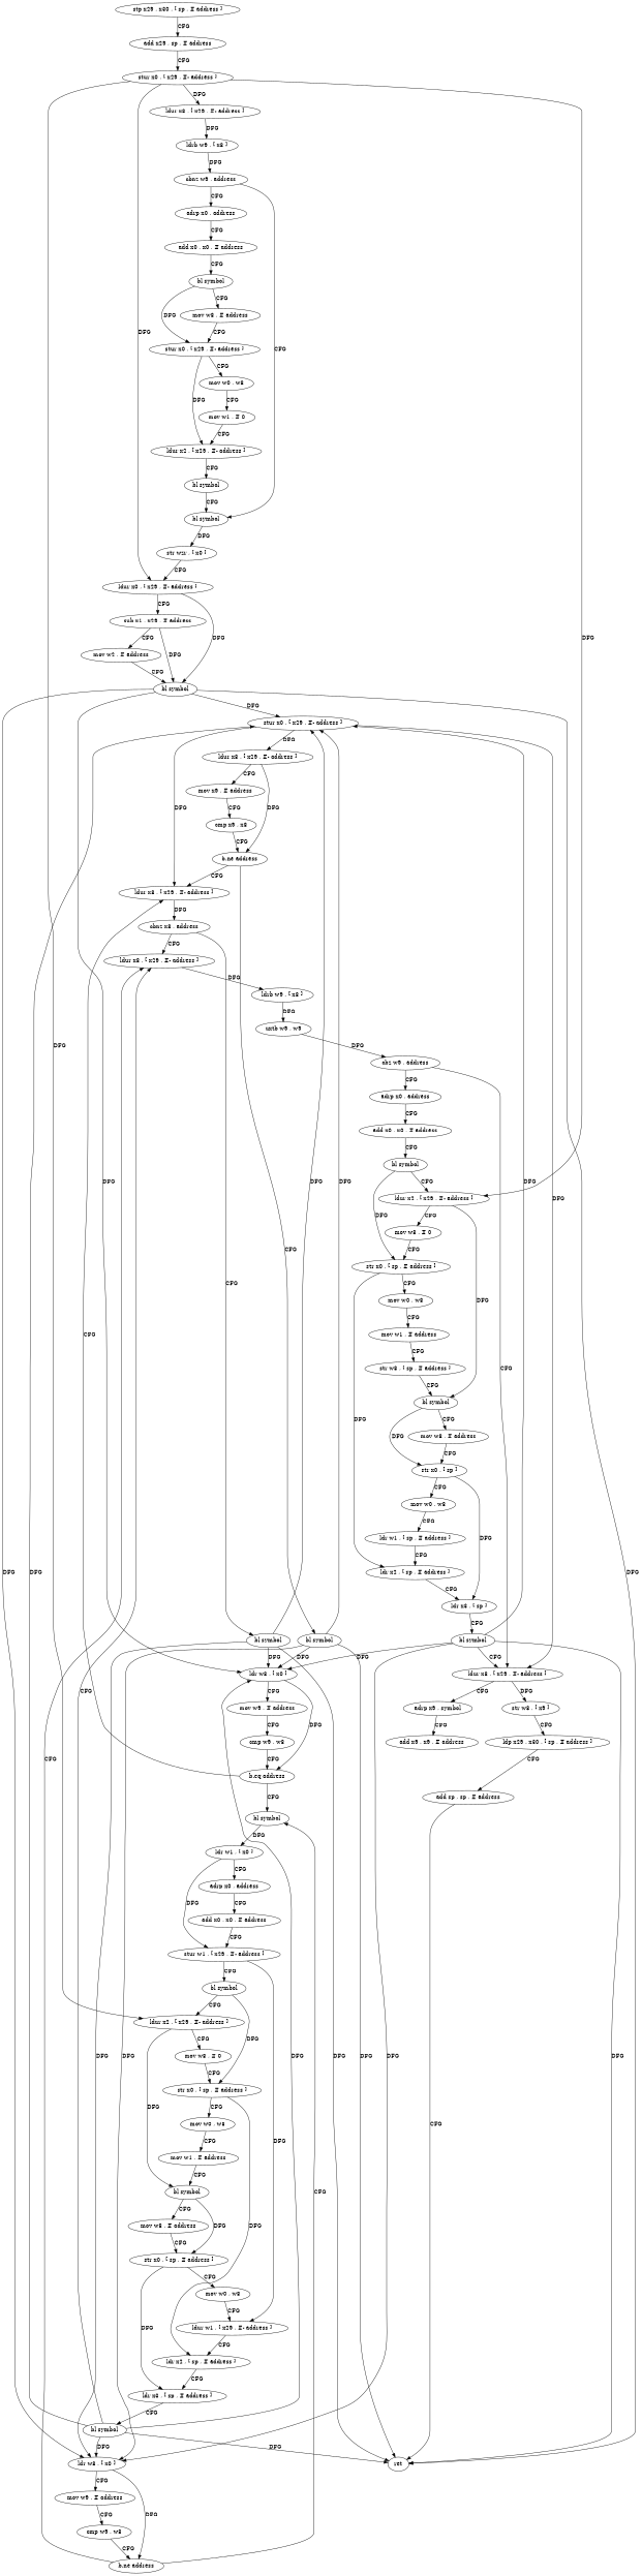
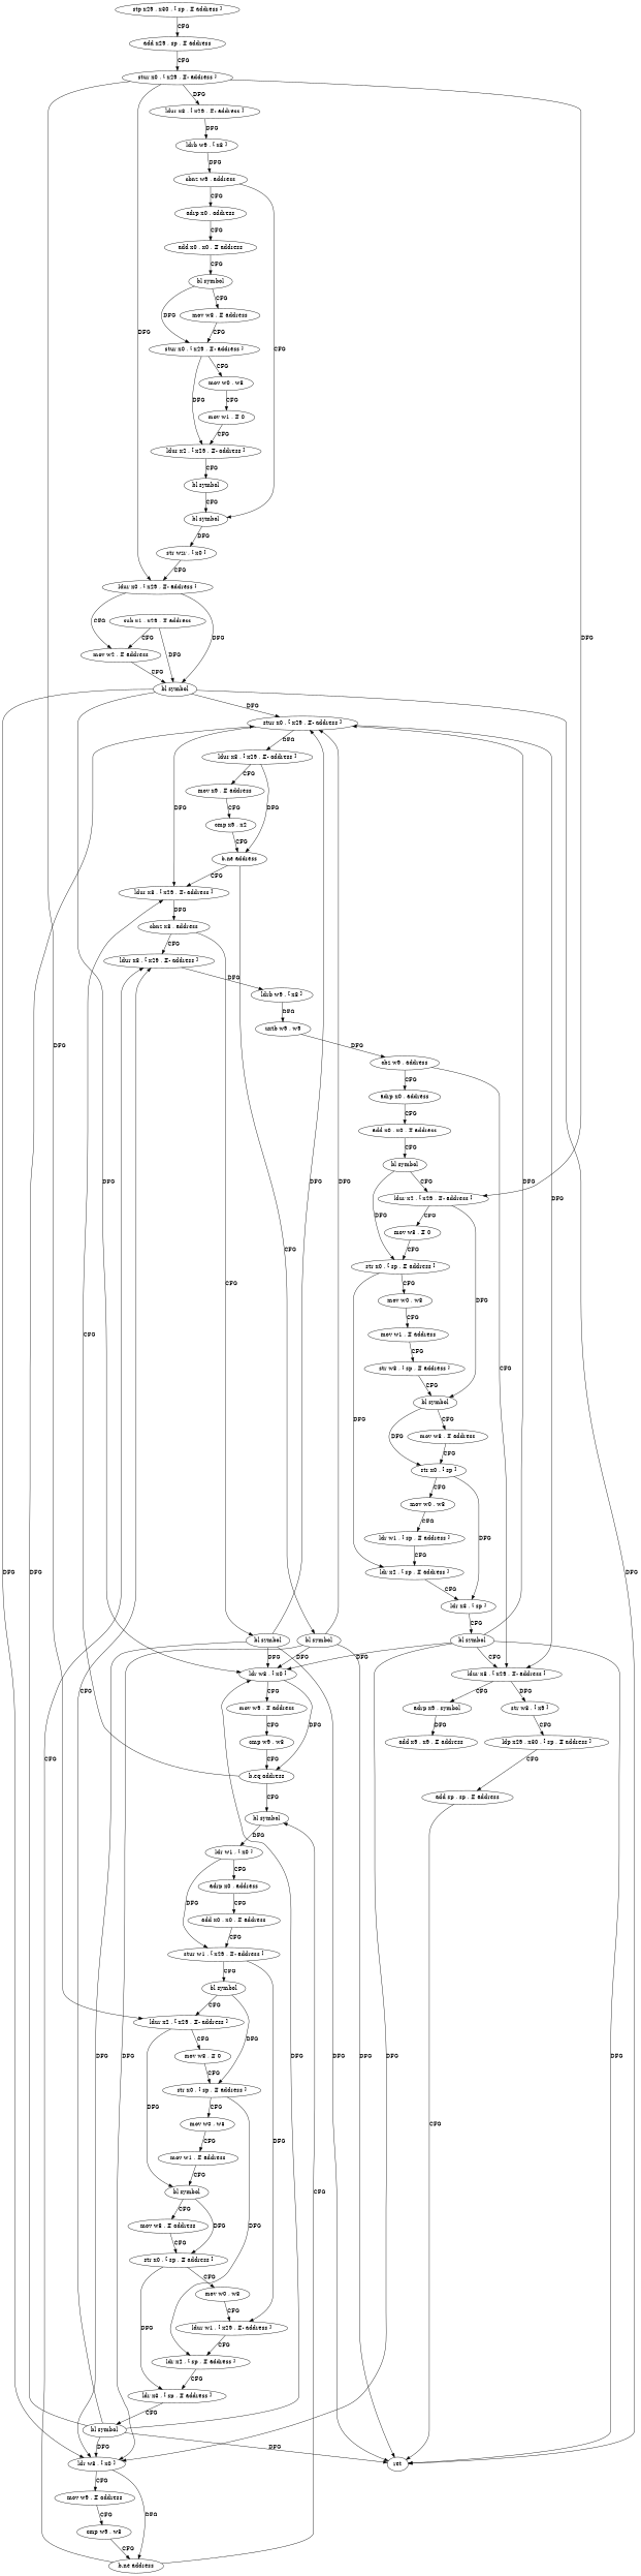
  digraph {
    n1 [label="stp x29 , x30 , [ sp , # address ]"]
    n2 [label="add x29 , sp , # address"]
    n3 [label="stur x0 , [ x29 , #- address ]"]
    n4 [label="ldur x8 , [ x29 , #- address ]"]
    n5 [label="ldur x0 , [ x29 , #- address ]"]
    n6 [label="ldur x2 , [ x29 , #- address ]"]
    n7 [label="ldur x2 , [ x29 , #- address ]"]
    n8 [label="ldrb w9 , [ x8 ]"]
    n9 [label="sub x1 , x29 , # address"]
    n10 [label="bl symbol"]
    n11 [label="mov w8 , # 0"]
    n12 [label="bl symbol"]
    n13 [label="mov w8 , # 0"]
    n14 [label="bl symbol"]
    n15 [label="cbnz w9 , address"]
    n16 [label="bl symbol"]
    n17 [label="adrp x0 , address"]
    n18 [label="str wzr , [ x0 ]"]
    n19 [label="add x0 , x0 , # address"]
    n20 [label="bl symbol"]
    n21 [label="mov w2 , # address"]
    n22 [label="stur x0 , [ x29 , #- address ]"]
    n23 [label="ldr w8 , [ x0 ]"]
    n24 [label="ldr w8 , [ x0 ]"]
    n25 [label=ret]
    n26 [label="ldur x8 , [ x29 , #- address ]"]
    n27 [label="ldur x8 , [ x29 , #- address ]"]
    n28 [label="ldur x8 , [ x29 , #- address ]"]
    n29 [label="mov w9 , # address"]
    n30 [label="b.eq address"]
    n31 [label="mov w9 , # address"]
    n32 [label="b.ne address"]
    n33 [label="mov x9 , # address"]
    n34 [label="b.ne address"]
    n35 [label="cbnz x8 , address"]
    n36 [label="adrp x9 , symbol"]
    n37 [label="str w8 , [ x9 ]"]
-   n38 [label="cmp x9 , x8"]
+   n38 [label="cmp x9 , x2"]
    n39 [label="bl symbol"]
    n40 [label="ldur x8 , [ x29 , #- address ]"]
    n41 [label="bl symbol"]
    n42 [label="mov w8 , # address"]
    n43 [label="stur x0 , [ x29 , #- address ]"]
    n44 [label="mov w0 , w8"]
    n45 [label="ldur x2 , [ x29 , #- address ]"]
    n46 [label="mov w1 , # 0"]
    n47 [label="bl symbol"]
    n48 [label="ldrb w9 , [ x8 ]"]
    n49 [label="uxtb w9 , w9"]
    n50 [label="cmp w9 , w8"]
    n51 [label="bl symbol"]
    n52 [label="ldr w1 , [ x0 ]"]
    n53 [label="adrp x0 , address"]
    n54 [label="stur w1 , [ x29 , #- address ]"]
    n55 [label="cbz w9 , address"]
    n56 [label="adrp x0 , address"]
    n57 [label="add x0 , x0 , # address"]
    n58 [label="add x9 , x9 , # address"]
    n59 [label="ldp x29 , x30 , [ sp , # address ]"]
    n60 [label="bl symbol"]
    n61 [label="cmp w9 , w8"]
    n62 [label="add x0 , x0 , # address"]
    n63 [label="bl symbol"]
    n64 [label="ldur w1 , [ x29 , #- address ]"]
    n65 [label="str x0 , [ sp , # address ]"]
    n66 [label="ldr x2 , [ sp , # address ]"]
    n67 [label="mov w0 , w8"]
    n68 [label="mov w8 , # address"]
    n69 [label="str x0 , [ sp , # address ]"]
    n70 [label="mov w1 , # address"]
    n71 [label="ldr x3 , [ sp , # address ]"]
    n72 [label="mov w0 , w8"]
    n73 [label="bl symbol"]
    n74 [label="add sp , sp , # address"]
    n75 [label="str x0 , [ sp , # address ]"]
    n76 [label="mov w0 , w8"]
    n77 [label="ldr x2 , [ sp , # address ]"]
    n78 [label="mov w8 , # address"]
    n79 [label="str x0 , [ sp ]"]
    n80 [label="mov w1 , # address"]
    n81 [label="ldr x3 , [ sp ]"]
    n82 [label="str w8 , [ sp , # address ]"]
    n83 [label="mov w0 , w8"]
    n84 [label="ldr w1 , [ sp , # address ]"]
    n85 [label="bl symbol"]
    n1 -> n2 [label=CFG]
    n2 -> n3 [label=CFG]
    n3 -> n4 [label=DFG]
    n3 -> n5 [label=DFG]
    n3 -> n6 [label=DFG]
    n3 -> n7 [label=DFG]
    n4 -> n8 [label=DFG]
-   n5 -> n9 [label=CFG]
+   n5 -> n21 [label=CFG]
    n5 -> n10 [label=DFG]
    n6 -> n11 [label=CFG]
    n6 -> n12 [label=DFG]
    n7 -> n13 [label=CFG]
    n7 -> n14 [label=DFG]
    n8 -> n15 [label=DFG]
    n9 -> n10 [label=DFG]
    n9 -> n21 [label=CFG]
    n10 -> n22 [label=DFG]
    n10 -> n23 [label=DFG]
    n10 -> n24 [label=DFG]
    n10 -> n25 [label=DFG]
    n11 -> n65 [label=CFG]
    n12 -> n68 [label=CFG]
    n12 -> n69 [label=DFG]
    n13 -> n75 [label=CFG]
    n14 -> n78 [label=CFG]
    n14 -> n79 [label=DFG]
    n15 -> n16 [label=CFG]
    n15 -> n17 [label=CFG]
    n16 -> n18 [label=DFG]
    n17 -> n19 [label=CFG]
    n18 -> n5 [label=CFG]
    n19 -> n20 [label=CFG]
    n20 -> n42 [label=CFG]
    n20 -> n43 [label=DFG]
    n21 -> n10 [label=CFG]
    n22 -> n26 [label=DFG]
    n22 -> n27 [label=DFG]
    n22 -> n28 [label=DFG]
    n23 -> n29 [label=CFG]
    n23 -> n30 [label=DFG]
    n24 -> n31 [label=CFG]
    n24 -> n32 [label=DFG]
    n26 -> n33 [label=CFG]
    n26 -> n34 [label=DFG]
    n27 -> n35 [label=DFG]
    n28 -> n36 [label=CFG]
    n28 -> n37 [label=DFG]
    n29 -> n50 [label=CFG]
    n30 -> n27 [label=CFG]
    n30 -> n51 [label=CFG]
    n31 -> n61 [label=CFG]
    n32 -> n40 [label=CFG]
    n32 -> n51 [label=CFG]
    n33 -> n38 [label=CFG]
    n34 -> n27 [label=CFG]
    n34 -> n39 [label=CFG]
    n35 -> n40 [label=CFG]
    n35 -> n41 [label=CFG]
-   n36 -> n58 [label=CFG]
+   n36 -> n58 [label=DFG]
    n37 -> n59 [label=CFG]
    n38 -> n34 [label=CFG]
    n39 -> n22 [label=DFG]
    n39 -> n23 [label=DFG]
    n39 -> n24 [label=DFG]
    n39 -> n25 [label=DFG]
    n40 -> n48 [label=DFG]
    n41 -> n22 [label=DFG]
    n41 -> n23 [label=DFG]
    n41 -> n24 [label=DFG]
    n41 -> n25 [label=DFG]
    n42 -> n43 [label=CFG]
    n43 -> n44 [label=CFG]
    n43 -> n45 [label=DFG]
    n44 -> n46 [label=CFG]
    n45 -> n47 [label=CFG]
    n46 -> n45 [label=CFG]
    n47 -> n16 [label=CFG]
    n48 -> n49 [label=DFG]
    n49 -> n55 [label=DFG]
    n50 -> n30 [label=CFG]
    n51 -> n52 [label=DFG]
    n52 -> n53 [label=CFG]
    n52 -> n54 [label=DFG]
    n53 -> n62 [label=CFG]
    n54 -> n63 [label=CFG]
    n54 -> n64 [label=DFG]
    n55 -> n28 [label=CFG]
    n55 -> n56 [label=CFG]
    n56 -> n57 [label=CFG]
    n57 -> n60 [label=CFG]
    n59 -> n74 [label=CFG]
    n60 -> n7 [label=CFG]
    n60 -> n75 [label=DFG]
    n61 -> n32 [label=CFG]
    n62 -> n54 [label=CFG]
    n63 -> n6 [label=CFG]
    n63 -> n65 [label=DFG]
    n64 -> n66 [label=CFG]
    n65 -> n66 [label=DFG]
    n65 -> n67 [label=CFG]
    n66 -> n71 [label=CFG]
    n67 -> n70 [label=CFG]
    n68 -> n69 [label=CFG]
    n69 -> n71 [label=DFG]
    n69 -> n72 [label=CFG]
    n70 -> n12 [label=CFG]
    n71 -> n73 [label=CFG]
    n72 -> n64 [label=CFG]
    n73 -> n22 [label=DFG]
    n73 -> n23 [label=DFG]
    n73 -> n24 [label=DFG]
    n73 -> n25 [label=DFG]
    n73 -> n40 [label=CFG]
    n74 -> n25 [label=CFG]
    n75 -> n76 [label=CFG]
    n75 -> n77 [label=DFG]
    n76 -> n80 [label=CFG]
    n77 -> n81 [label=CFG]
    n78 -> n79 [label=CFG]
    n79 -> n81 [label=DFG]
    n79 -> n83 [label=CFG]
    n80 -> n82 [label=CFG]
    n81 -> n85 [label=CFG]
    n82 -> n14 [label=CFG]
    n83 -> n84 [label=CFG]
    n84 -> n77 [label=CFG]
    n85 -> n22 [label=DFG]
    n85 -> n23 [label=DFG]
    n85 -> n24 [label=DFG]
    n85 -> n25 [label=DFG]
    n85 -> n28 [label=CFG]
  }
